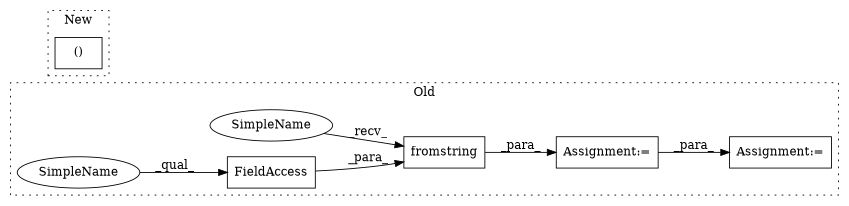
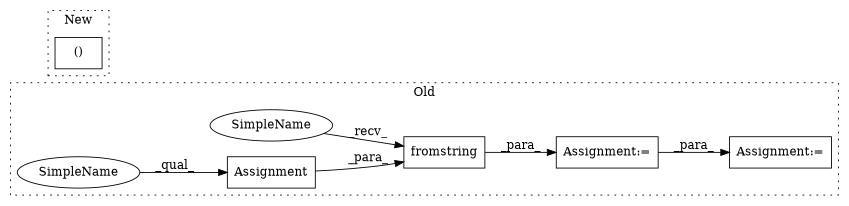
  digraph {
    rankdir=LR
    node [a=7 l=1 s=8190 shape=box]
    n1 [a=32 l="11,1" label=fromstring s="8158,8201"]
    n2 [label="Assignment:=" s=8211]
-   n3 [a=22 l=11 label=FieldAccess]
+   n3 [a=22 l=11 label=Assignment]
    n4 [label="Assignment:=" s=8151]
    n5 [a=42 l=5 label=SimpleName s=8152 shape=ellipse]
    n6 [a=42 l=5 label=SimpleName shape=ellipse]
    n7 [a=106 l=61 label="()" s=5657]
    subgraph cluster_1 {
      label=Old
      style=dotted
      n1
      n2
      n3
      n4
      n5
      n6
    }
    subgraph cluster_2 {
      label=New
      style=dotted
      n7
    }
    n1 -> n4 [label=_para_]
    n3 -> n1 [label=_para_]
    n4 -> n2 [label=_para_]
    n5 -> n1 [label=_recv_]
    n6 -> n3 [label=_qual_]
  }
